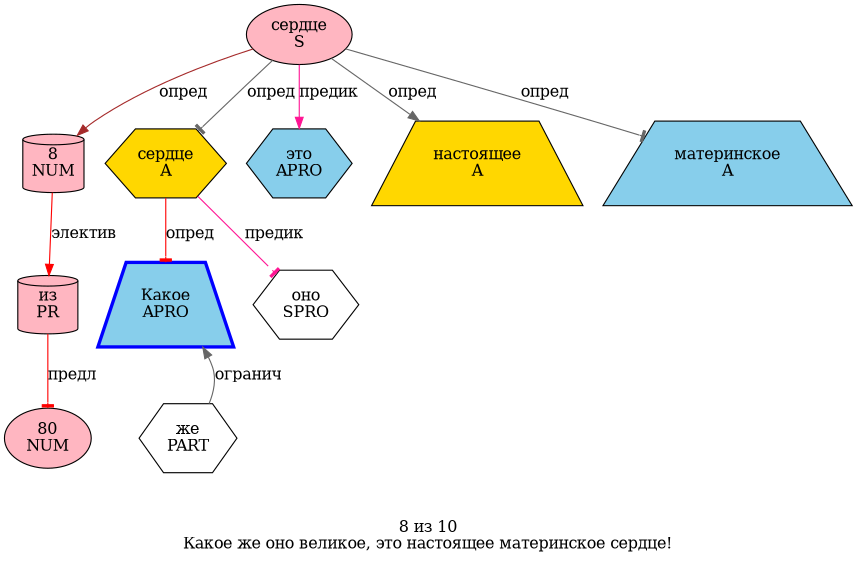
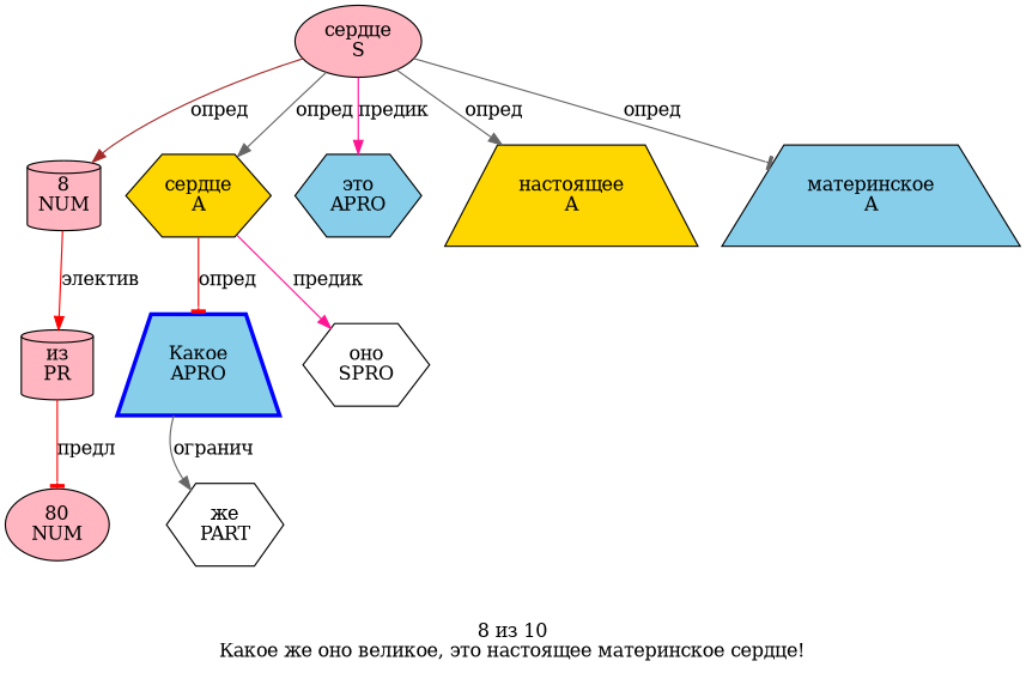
  digraph {
    label="8 из 10\nКакое же оно великое, это настоящее материнское сердце!"
    node [fillcolor=lightpink penwidth=1 shape=hexagon style=filled]
    edge [arrowhead=normal color=gray40]
    n1 [label="8\nNUM" shape=cylinder]
    n2 [label="из\nPR" shape=cylinder]
    n3 [label="80\nNUM" shape=ellipse]
    n4 [color=blue fillcolor=skyblue label="Какое\nAPRO" penwidth=3 shape=trapezium]
    n5 [fillcolor=white label="же\nPART"]
    n6 [fillcolor=white label="оно\nSPRO"]
    n7 [fillcolor=gold label="сердце\nA"]
    n8 [fillcolor=skyblue label="это\nAPRO"]
    n9 [fillcolor=gold label="настоящее\nA" shape=trapezium]
    n10 [fillcolor=skyblue label="материнское\nA" shape=trapezium]
    n11 [label="сердце\nS" shape=ellipse]
    n1 -> n2 [color=red label="электив"]
    n2 -> n3 [arrowhead=tee color=red label="предл"]
-   n5 -> n4 [label="огранич"]
+   n4 -> n5 [label="огранич"]
    n7 -> n4 [arrowhead=tee color=red label="опред"]
-   n7 -> n6 [arrowhead=tee color=deeppink label="предик"]
+   n7 -> n6 [color=deeppink label="предик"]
    n11 -> n1 [color=brown label="опред"]
-   n11 -> n7 [arrowhead=tee label="опред"]
+   n11 -> n7 [label="опред"]
    n11 -> n8 [color=deeppink label="предик"]
    n11 -> n9 [label="опред"]
    n11 -> n10 [arrowhead=tee label="опред"]
  }
